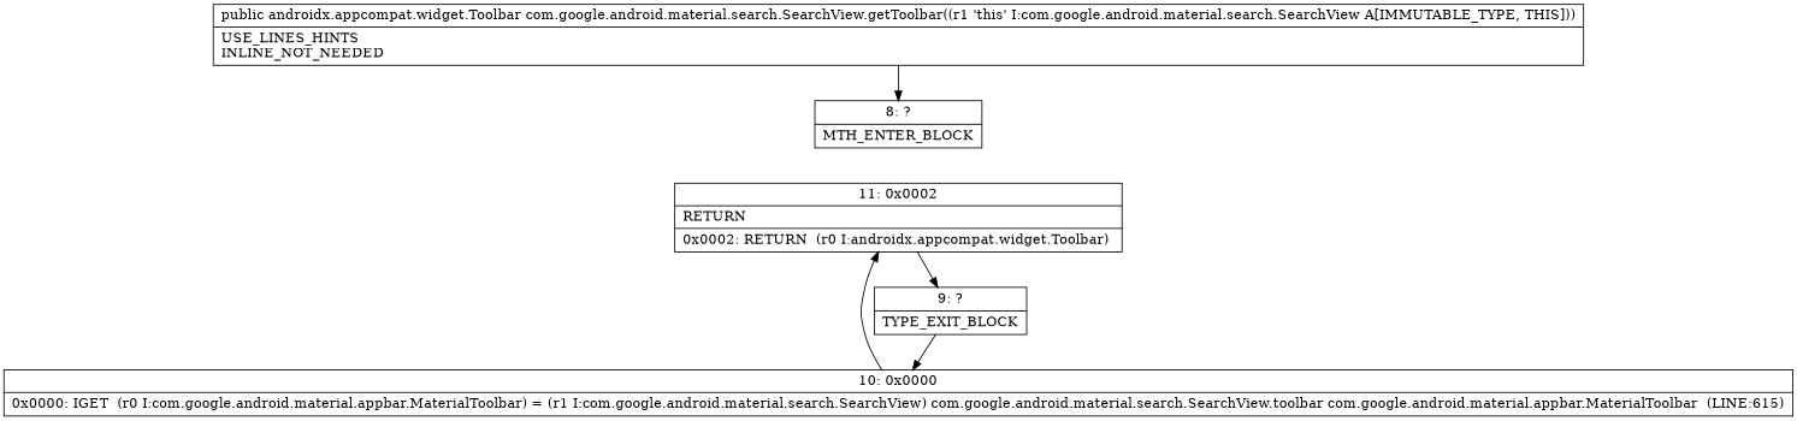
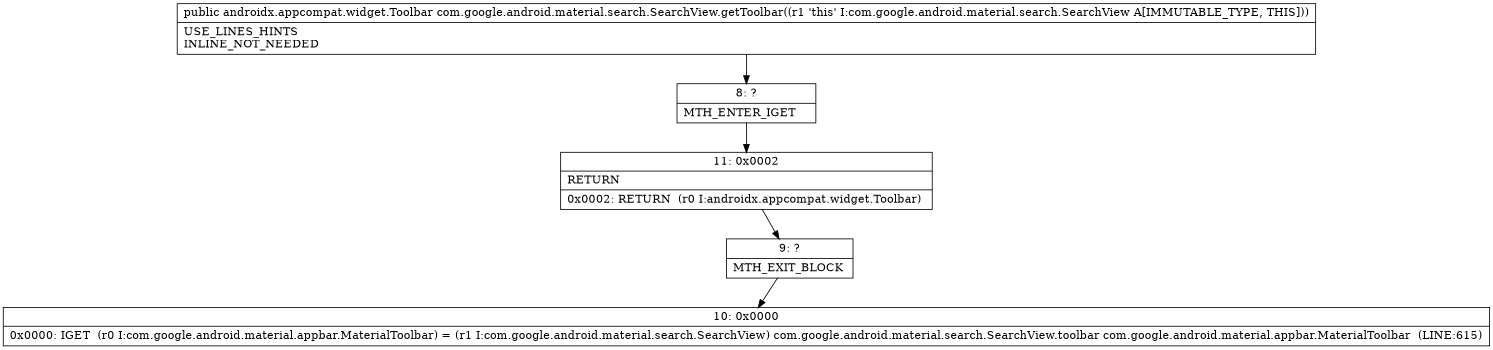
  digraph {
    node [shape=record]
-   n1 [label="{8\:\ ?|MTH_ENTER_BLOCK\l}"]
+   n1 [label="{8\:\ ?|MTH_ENTER_IGET\l}"]
    n2 [label="{10\:\ 0x0000|0x0000: IGET  (r0 I:com.google.android.material.appbar.MaterialToolbar) = (r1 I:com.google.android.material.search.SearchView) com.google.android.material.search.SearchView.toolbar com.google.android.material.appbar.MaterialToolbar  (LINE:615)\l}"]
    n3 [label="{11\:\ 0x0002|RETURN\l|0x0002: RETURN  (r0 I:androidx.appcompat.widget.Toolbar) \l}"]
-   n4 [label="{9\:\ ?|TYPE_EXIT_BLOCK\l}"]
+   n4 [label="{9\:\ ?|MTH_EXIT_BLOCK\l}"]
    n5 [label="{public androidx.appcompat.widget.Toolbar com.google.android.material.search.SearchView.getToolbar((r1 'this' I:com.google.android.material.search.SearchView A[IMMUTABLE_TYPE, THIS]))  | USE_LINES_HINTS\lINLINE_NOT_NEEDED\l}"]
-   n2 -> n3
+   n1 -> n3
    n3 -> n4
    n4 -> n2
    n5 -> n1
  }
